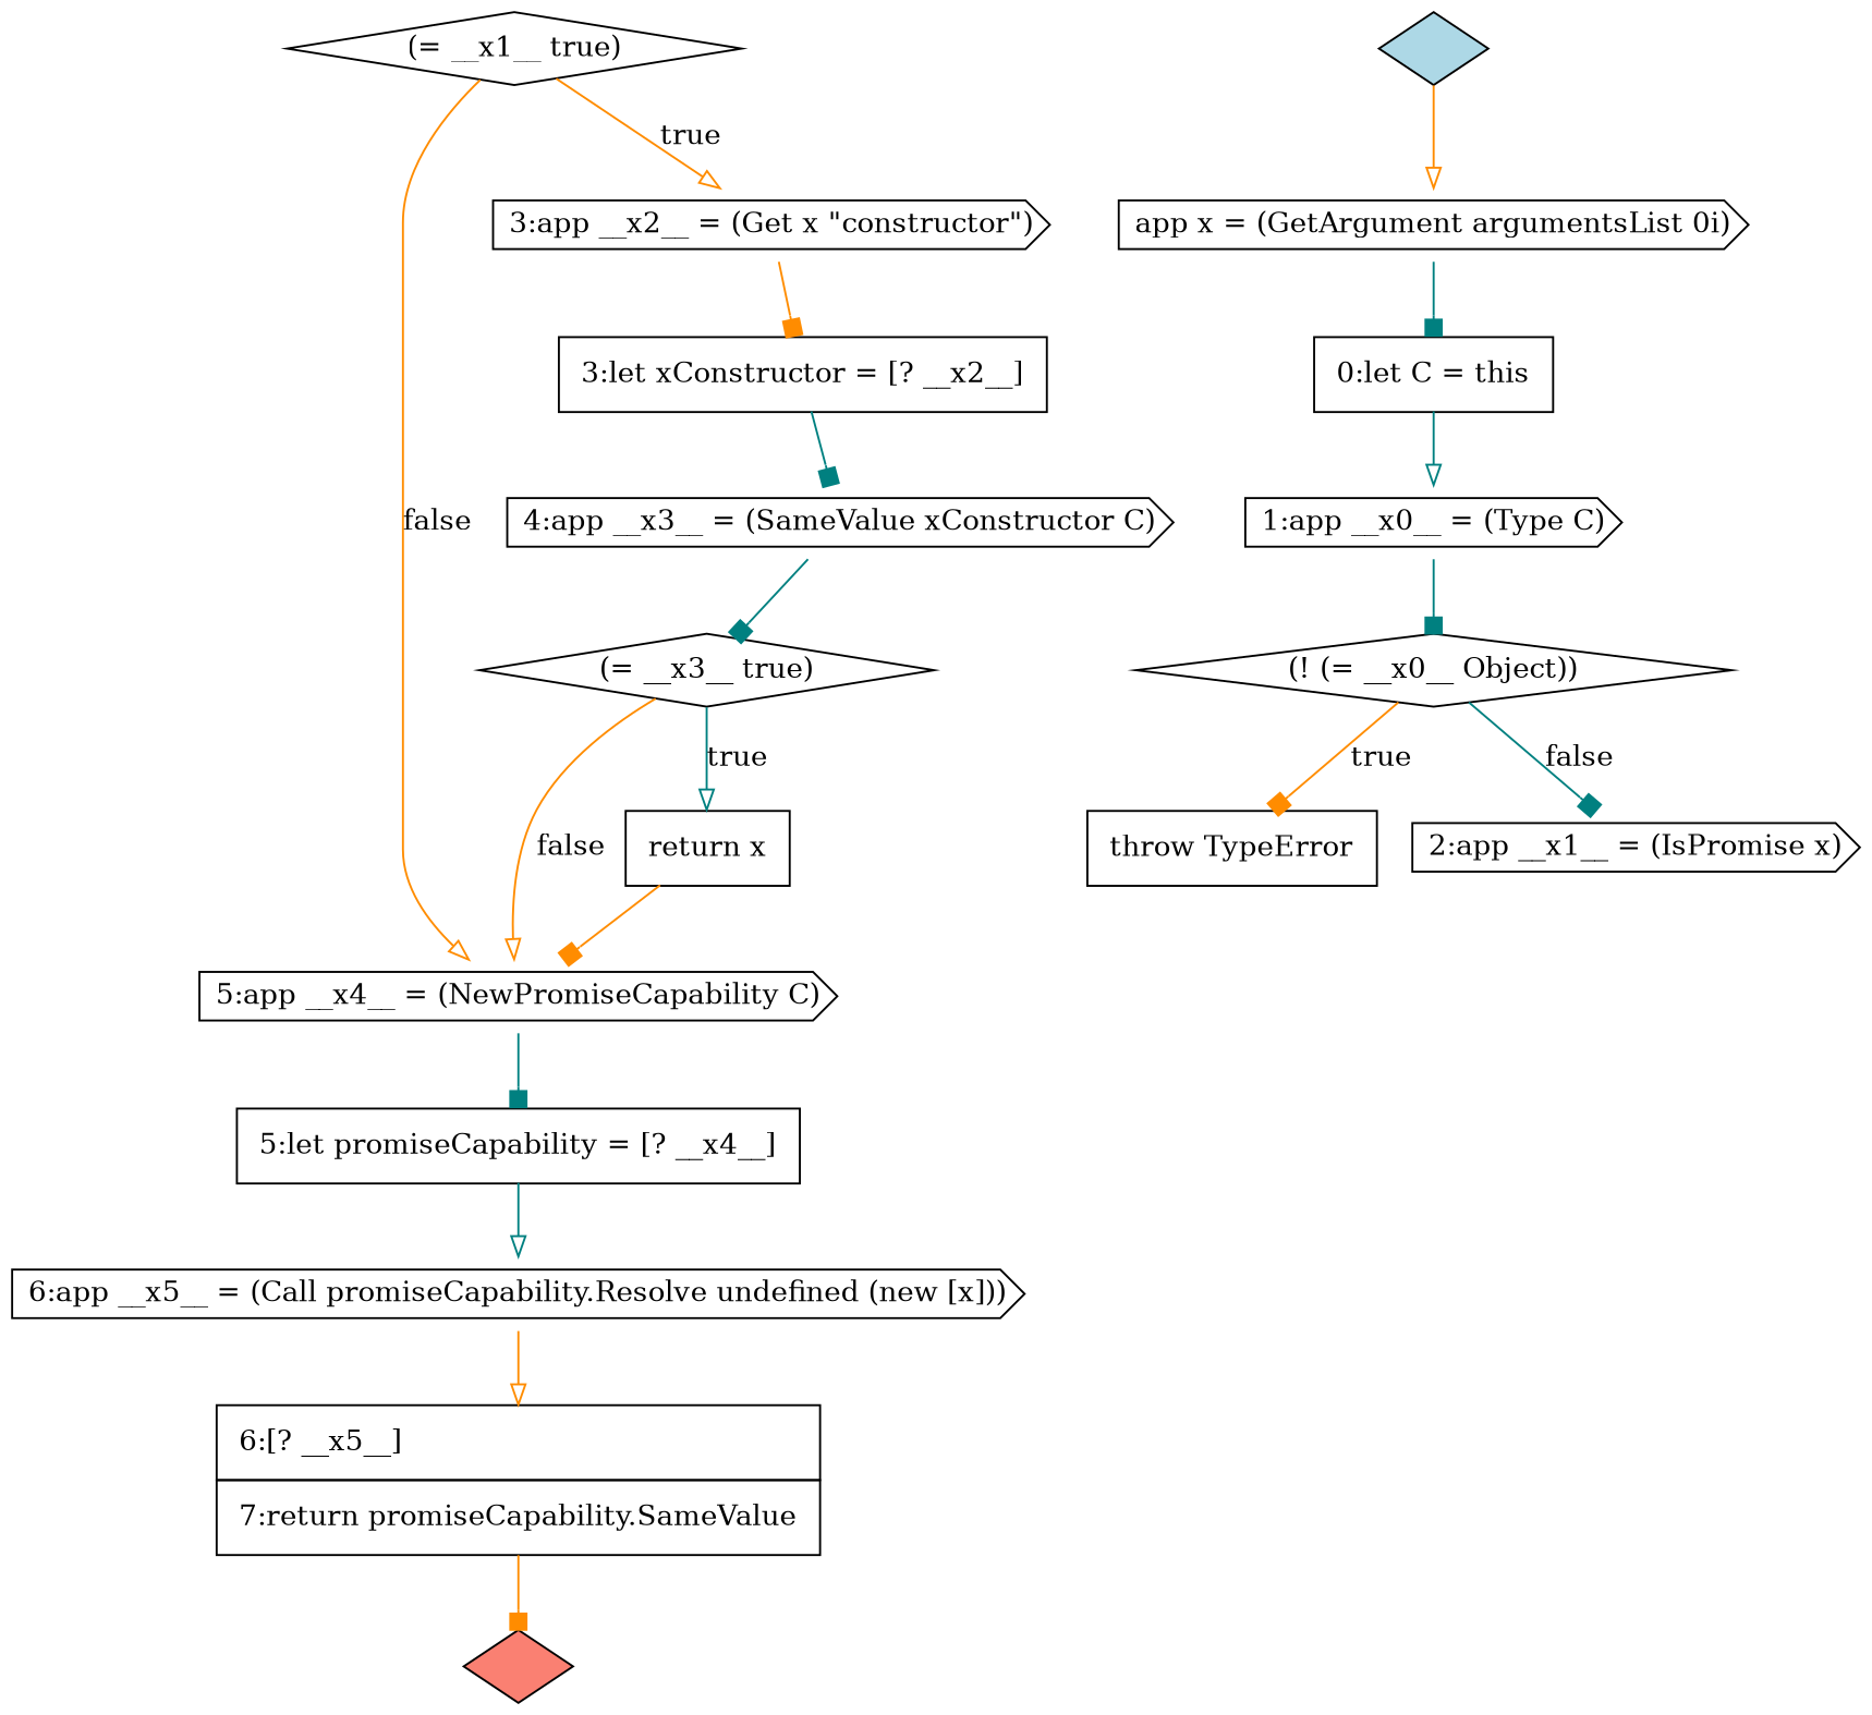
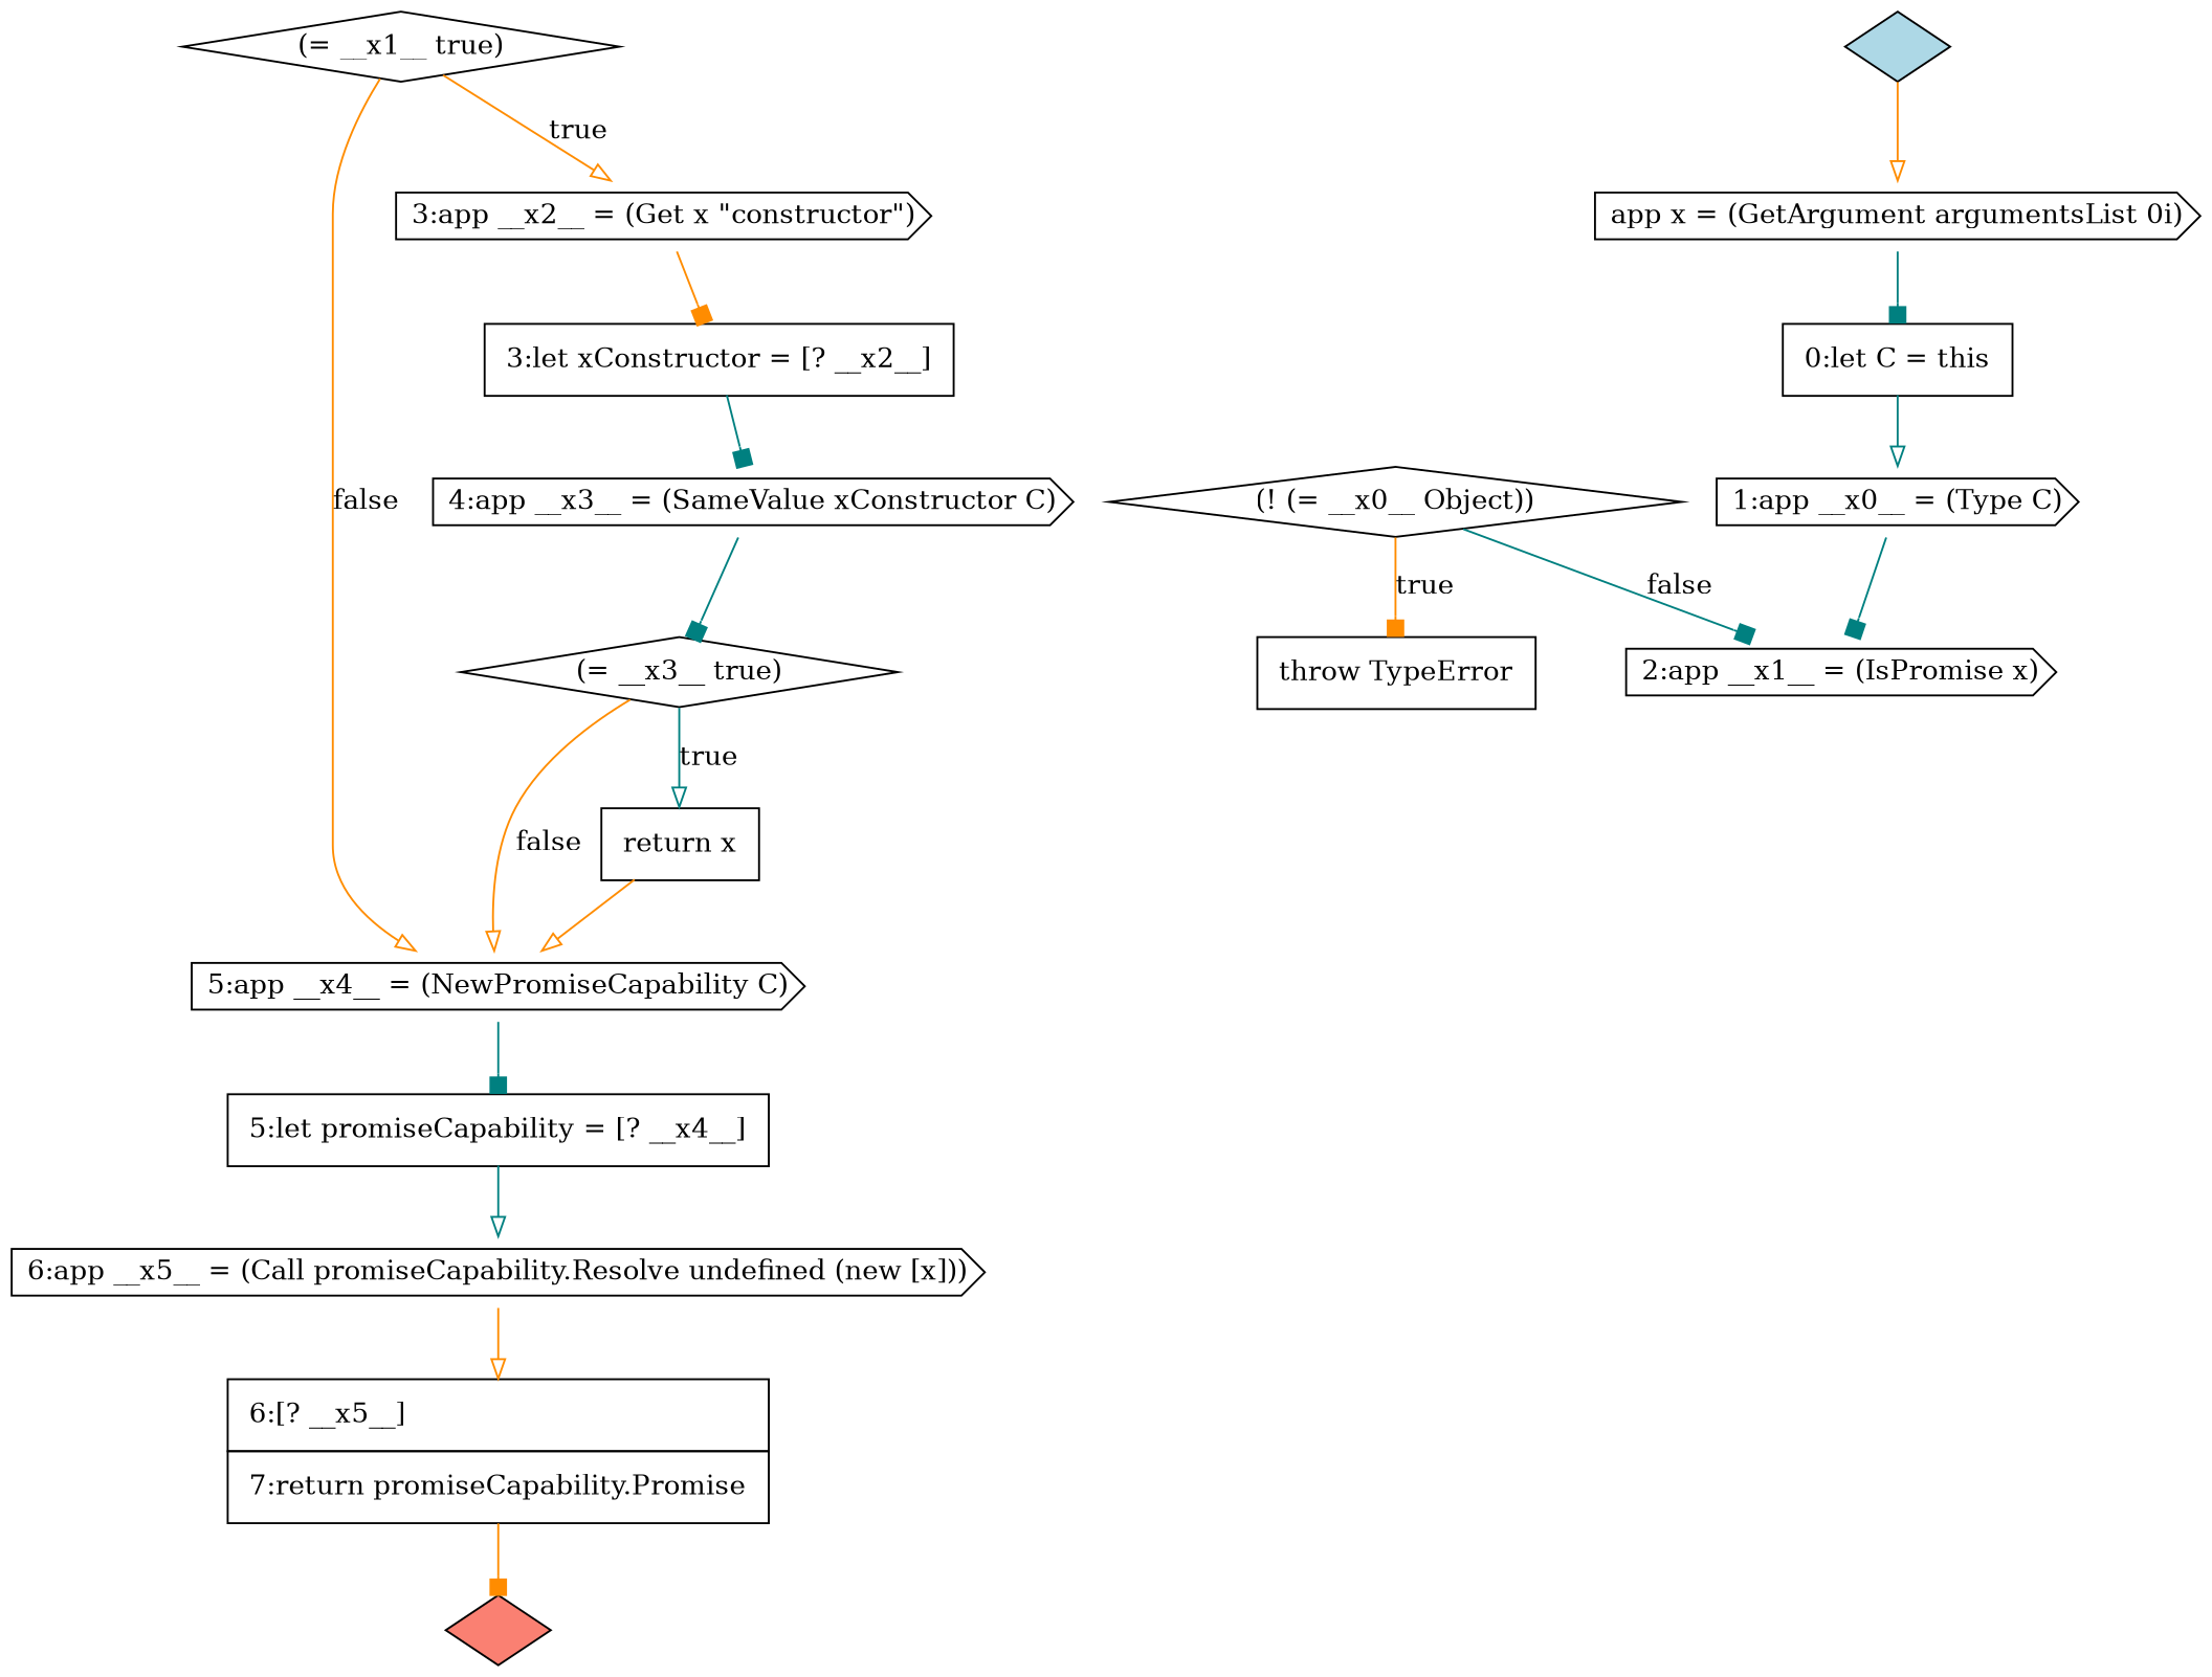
  digraph {
    node [color=black fillcolor=white shape=cds style=filled]
    edge [arrowhead=box color=teal]
    n1 [label=<<font color="black">     <table border="0" cellborder="1" cellspacing="0" cellpadding="10">       <tr><td align="left">3:let xConstructor = [? __x2__]</td></tr>     </table>   </font>> margin=0 shape=none]
    n2 [label=<<font color="black">4:app __x3__ = (SameValue xConstructor C)</font>>]
    n3 [label=<<font color="black">(= __x3__ true)</font>> shape=diamond]
    n4 [label=<<font color="black">     <table border="0" cellborder="1" cellspacing="0" cellpadding="10">       <tr><td align="left">throw TypeError</td></tr>     </table>   </font>> margin=0 shape=none]
    n5 [label=<<font color="black">2:app __x1__ = (IsPromise x)</font>>]
    n6 [label=<<font color="black">6:app __x5__ = (Call promiseCapability.Resolve undefined (new [x]))</font>>]
-   n7 [label=<<font color="black">     <table border="0" cellborder="1" cellspacing="0" cellpadding="10">       <tr><td align="left">6:[? __x5__]</td></tr>       <tr><td align="left">7:return promiseCapability.SameValue</td></tr>     </table>   </font>> margin=0 shape=none]
+   n7 [label=<<font color="black">     <table border="0" cellborder="1" cellspacing="0" cellpadding="10">       <tr><td align="left">6:[? __x5__]</td></tr>       <tr><td align="left">7:return promiseCapability.Promise</td></tr>     </table>   </font>> margin=0 shape=none]
    n8 [fillcolor=salmon label=" " shape=diamond]
    n9 [label=<<font color="black">     <table border="0" cellborder="1" cellspacing="0" cellpadding="10">       <tr><td align="left">5:let promiseCapability = [? __x4__]</td></tr>     </table>   </font>> margin=0 shape=none]
    n10 [label=<<font color="black">5:app __x4__ = (NewPromiseCapability C)</font>>]
    n11 [label=<<font color="black">     <table border="0" cellborder="1" cellspacing="0" cellpadding="10">       <tr><td align="left">return x</td></tr>     </table>   </font>> margin=0 shape=none]
    n12 [label=<<font color="black">(= __x1__ true)</font>> shape=diamond]
    n13 [label=<<font color="black">3:app __x2__ = (Get x &quot;constructor&quot;)</font>>]
    n14 [label=<<font color="black">app x = (GetArgument argumentsList 0i)</font>>]
    n15 [label=<<font color="black">     <table border="0" cellborder="1" cellspacing="0" cellpadding="10">       <tr><td align="left">0:let C = this</td></tr>     </table>   </font>> margin=0 shape=none]
    n16 [label=<<font color="black">1:app __x0__ = (Type C)</font>>]
    n17 [label=<<font color="black">(! (= __x0__ Object))</font>> shape=diamond]
    n18 [fillcolor=lightblue label=" " shape=diamond]
    n1 -> n2
    n2 -> n3
    n3 -> n10 [arrowhead=onormal color=darkorange label=<<font color="black">false</font>>]
    n3 -> n11 [arrowhead=onormal label=<<font color="black">true</font>>]
    n6 -> n7 [arrowhead=onormal color=darkorange]
    n7 -> n8 [color=darkorange]
    n9 -> n6 [arrowhead=onormal]
    n10 -> n9
-   n11 -> n10 [color=darkorange]
+   n11 -> n10 [arrowhead=onormal color=darkorange]
    n12 -> n10 [arrowhead=onormal color=darkorange label=<<font color="black">false</font>>]
    n12 -> n13 [arrowhead=onormal color=darkorange label=<<font color="black">true</font>>]
    n13 -> n1 [color=darkorange]
    n14 -> n15
    n15 -> n16 [arrowhead=onormal]
-   n16 -> n17
+   n16 -> n5
    n17 -> n4 [color=darkorange label=<<font color="black">true</font>>]
    n17 -> n5 [label=<<font color="black">false</font>>]
    n18 -> n14 [arrowhead=onormal color=darkorange]
  }
